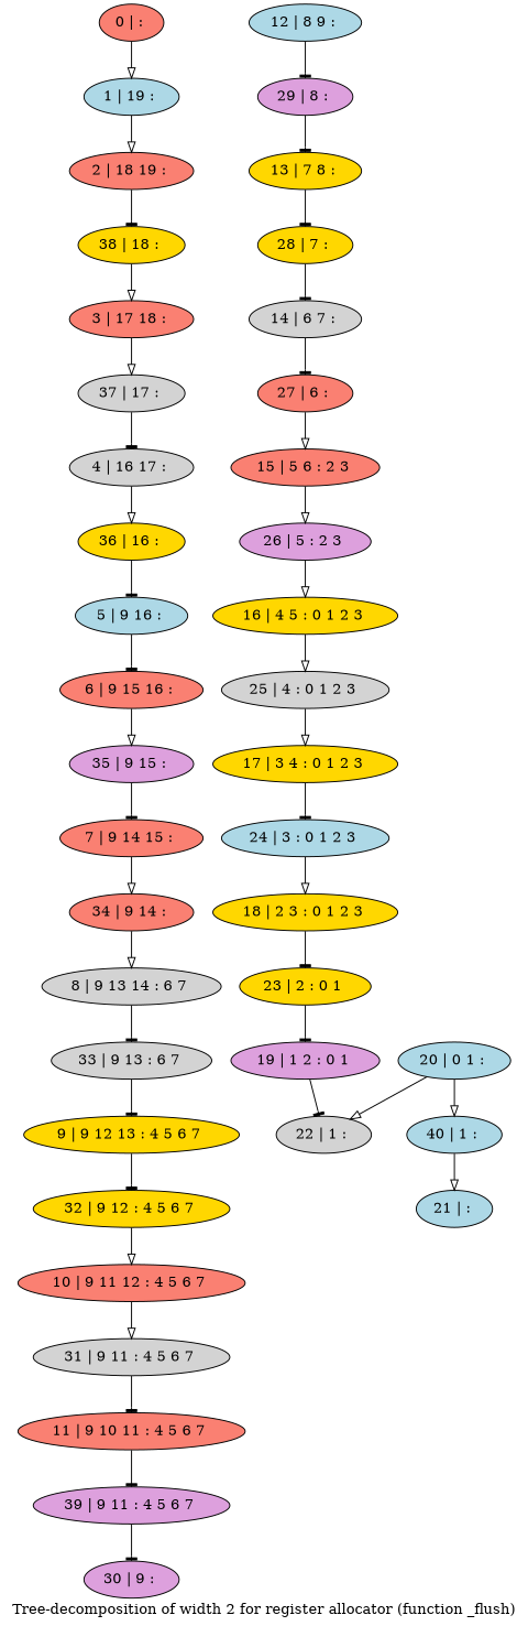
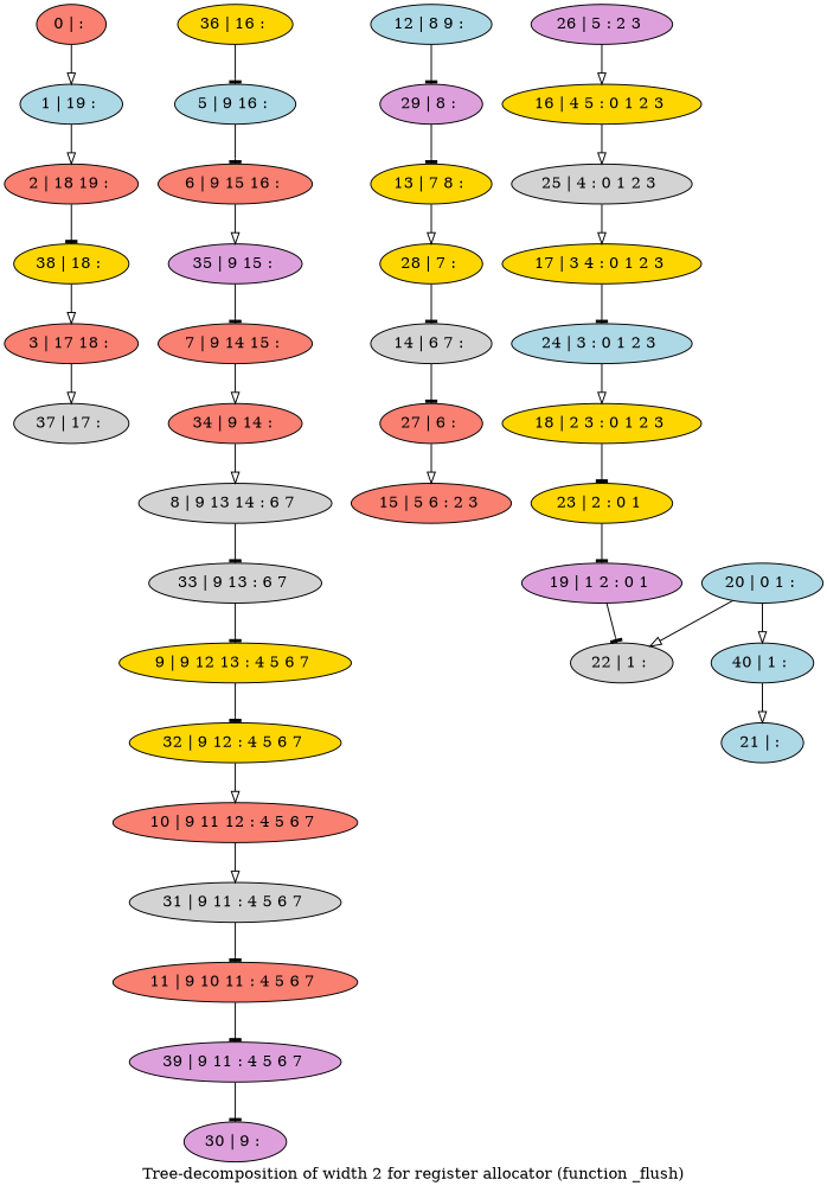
  digraph {
    label="Tree-decomposition of width 2 for register allocator (function _flush)"
    node [fillcolor=salmon style=filled]
    edge [arrowhead=onormal]
    n1 [label="0 | : "]
    n2 [fillcolor=lightblue label="1 | 19 : "]
    n3 [label="2 | 18 19 : "]
    n4 [fillcolor=gold label="38 | 18 : "]
    n5 [label="3 | 17 18 : "]
    n6 [fillcolor=lightgrey label="37 | 17 : "]
-   n7 [fillcolor=lightgrey label="4 | 16 17 : "]
    n8 [fillcolor=gold label="36 | 16 : "]
    n9 [fillcolor=lightblue label="5 | 9 16 : "]
    n10 [label="6 | 9 15 16 : "]
    n11 [fillcolor=plum label="35 | 9 15 : "]
    n12 [label="7 | 9 14 15 : "]
    n13 [label="34 | 9 14 : "]
    n14 [fillcolor=lightgrey label="8 | 9 13 14 : 6 7 "]
    n15 [fillcolor=lightgrey label="33 | 9 13 : 6 7 "]
    n16 [fillcolor=gold label="9 | 9 12 13 : 4 5 6 7 "]
    n17 [fillcolor=gold label="32 | 9 12 : 4 5 6 7 "]
    n18 [label="10 | 9 11 12 : 4 5 6 7 "]
    n19 [fillcolor=lightgrey label="31 | 9 11 : 4 5 6 7 "]
    n20 [label="11 | 9 10 11 : 4 5 6 7 "]
    n21 [fillcolor=plum label="39 | 9 11 : 4 5 6 7 "]
    n22 [fillcolor=plum label="30 | 9 : "]
    n23 [fillcolor=lightblue label="12 | 8 9 : "]
    n24 [fillcolor=plum label="29 | 8 : "]
    n25 [fillcolor=gold label="13 | 7 8 : "]
    n26 [fillcolor=gold label="28 | 7 : "]
    n27 [fillcolor=lightgrey label="14 | 6 7 : "]
    n28 [label="27 | 6 : "]
    n29 [label="15 | 5 6 : 2 3 "]
    n30 [fillcolor=plum label="26 | 5 : 2 3 "]
    n31 [fillcolor=gold label="16 | 4 5 : 0 1 2 3 "]
    n32 [fillcolor=lightgrey label="25 | 4 : 0 1 2 3 "]
    n33 [fillcolor=gold label="17 | 3 4 : 0 1 2 3 "]
    n34 [fillcolor=lightblue label="24 | 3 : 0 1 2 3 "]
    n35 [fillcolor=gold label="18 | 2 3 : 0 1 2 3 "]
    n36 [fillcolor=gold label="23 | 2 : 0 1 "]
    n37 [fillcolor=plum label="19 | 1 2 : 0 1 "]
    n38 [fillcolor=lightgrey label="22 | 1 : "]
    n39 [fillcolor=lightblue label="20 | 0 1 : "]
    n40 [fillcolor=lightblue label="40 | 1 : "]
    n41 [fillcolor=lightblue label="21 | : "]
    n1 -> n2
    n2 -> n3
    n3 -> n4 [arrowhead=tee]
    n4 -> n5
    n5 -> n6
-   n6 -> n7 [arrowhead=tee]
-   n7 -> n8
    n8 -> n9 [arrowhead=tee]
    n9 -> n10 [arrowhead=tee]
    n10 -> n11
    n11 -> n12 [arrowhead=tee]
    n12 -> n13
    n13 -> n14
    n14 -> n15 [arrowhead=tee]
    n15 -> n16 [arrowhead=tee]
    n16 -> n17 [arrowhead=tee]
    n17 -> n18
    n18 -> n19
    n19 -> n20 [arrowhead=tee]
    n20 -> n21 [arrowhead=tee]
    n21 -> n22 [arrowhead=tee]
    n23 -> n24 [arrowhead=tee]
    n24 -> n25 [arrowhead=tee]
-   n25 -> n26 [arrowhead=tee]
+   n25 -> n26
    n26 -> n27 [arrowhead=tee]
    n27 -> n28 [arrowhead=tee]
    n28 -> n29
-   n29 -> n30
    n30 -> n31
    n31 -> n32
    n32 -> n33
    n33 -> n34 [arrowhead=tee]
    n34 -> n35
    n35 -> n36 [arrowhead=tee]
    n36 -> n37 [arrowhead=tee]
    n37 -> n38 [arrowhead=tee]
    n39 -> n38
    n39 -> n40
    n40 -> n41
  }
